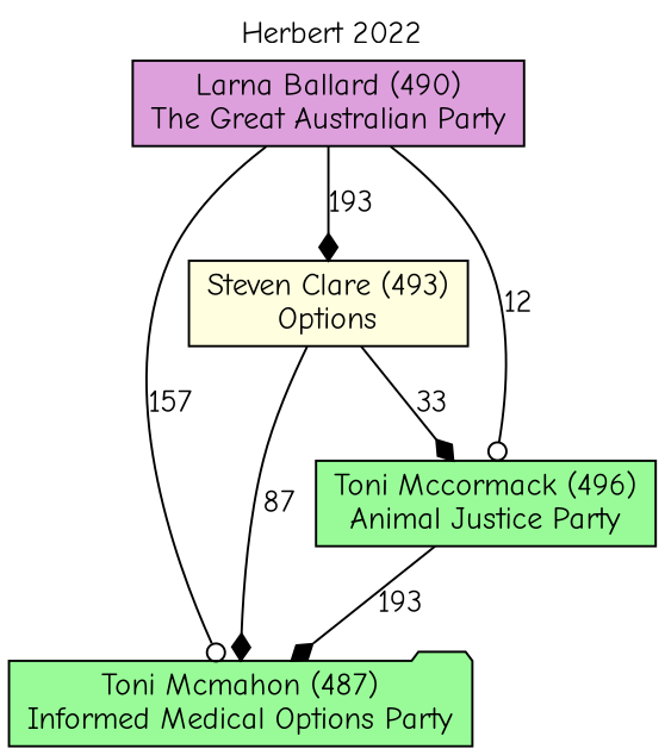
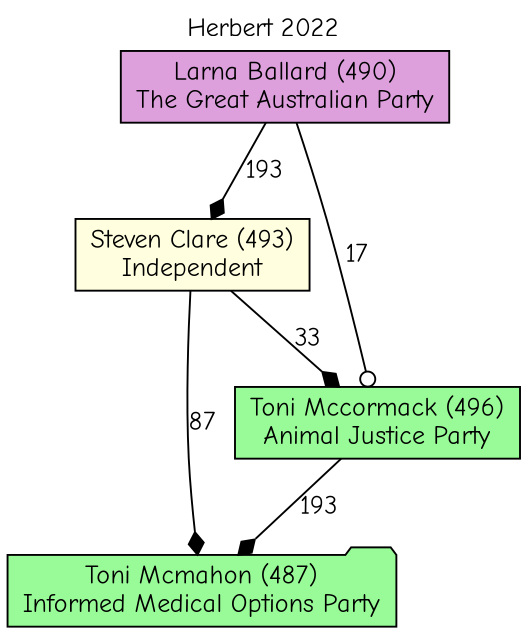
  digraph {
    fontname="Comic Neue"
    label="Herbert 2022"
    labelloc=t
    mclimit=10
    node [fillcolor=palegreen fontname="Comic Neue" shape=box style=filled]
    edge [arrowhead=diamond fontname="Comic Neue"]
-   n1 [fillcolor=lightyellow label="Steven Clare (493)\nOptions"]
+   n1 [fillcolor=lightyellow label="Steven Clare (493)\nIndependent"]
    n2 [label="Toni Mcmahon (487)\nInformed Medical Options Party" shape=folder]
    n3 [label="Toni Mccormack (496)\nAnimal Justice Party"]
    n4 [fillcolor=plum label="Larna Ballard (490)\nThe Great Australian Party"]
    n1 -> n2 [label=87]
    n1 -> n3 [label=33]
    n3 -> n2 [label=193]
    n4 -> n1 [label=193]
-   n4 -> n2 [arrowhead=odot label=157]
-   n4 -> n3 [arrowhead=odot label=12]
+   n4 -> n3 [arrowhead=odot label=17]
  }
